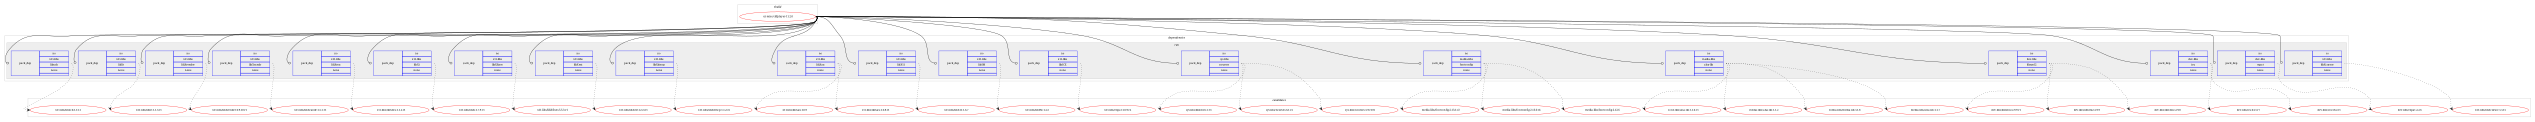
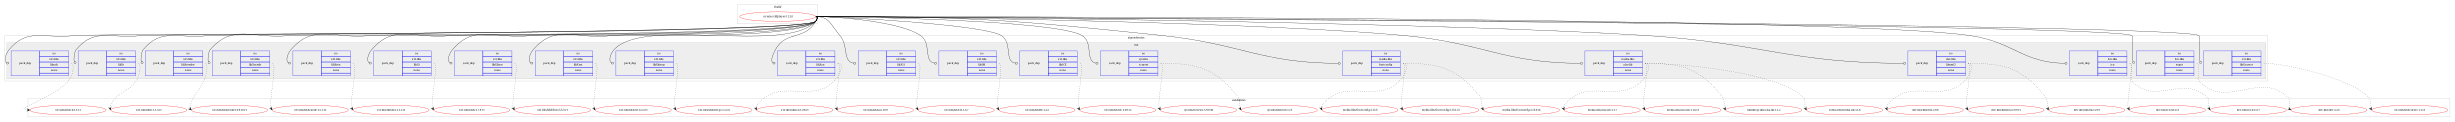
  digraph {
    compound=true
    concentrate=true
    fontname="Noto Serif"
    fontsize=10
    newrank=true
    rankdir=TB
    ranksep=1.5
    node [color=red fontname="Noto Serif" fontsize=10]
    edge [arrowhead=vee fontname="Noto Serif" headport=w style=dotted tailport=e weight=100]
    n1 [label="sci-misc/cdfplayer-11.2.0" width=4]
    n2 [color=blue label=<<TABLE BORDER="0" CELLBORDER="1" CELLSPACING="0" CELLPADDING="4" WIDTH="220"><TR><TD ROWSPAN="6" CELLPADDING="30">pack_dep</TD></TR><TR><TD WIDTH="110">no</TD></TR><TR><TD>x11-libs</TD></TR><TR><TD>libXcursor</TD></TR><TR><TD>none</TD></TR><TR><TD></TD></TR></TABLE>> shape=none]
    n3 [color=blue label=<<TABLE BORDER="0" CELLBORDER="1" CELLSPACING="0" CELLPADDING="4" WIDTH="220"><TR><TD ROWSPAN="6" CELLPADDING="30">pack_dep</TD></TR><TR><TD WIDTH="110">no</TD></TR><TR><TD>dev-libs</TD></TR><TR><TD>expat</TD></TR><TR><TD>none</TD></TR><TR><TD></TD></TR></TABLE>> shape=none]
    n4 [color=blue label=<<TABLE BORDER="0" CELLBORDER="1" CELLSPACING="0" CELLPADDING="4" WIDTH="220"><TR><TD ROWSPAN="6" CELLPADDING="30">pack_dep</TD></TR><TR><TD WIDTH="110">no</TD></TR><TR><TD>dev-libs</TD></TR><TR><TD>icu</TD></TR><TR><TD>none</TD></TR><TR><TD></TD></TR></TABLE>> shape=none]
    n5 [color=blue label=<<TABLE BORDER="0" CELLBORDER="1" CELLSPACING="0" CELLPADDING="4" WIDTH="220"><TR><TD ROWSPAN="6" CELLPADDING="30">pack_dep</TD></TR><TR><TD WIDTH="110">no</TD></TR><TR><TD>dev-libs</TD></TR><TR><TD>libxml2</TD></TR><TR><TD>none</TD></TR><TR><TD></TD></TR></TABLE>> shape=none]
    n6 [color=blue label=<<TABLE BORDER="0" CELLBORDER="1" CELLSPACING="0" CELLPADDING="4" WIDTH="220"><TR><TD ROWSPAN="6" CELLPADDING="30">pack_dep</TD></TR><TR><TD WIDTH="110">no</TD></TR><TR><TD>media-libs</TD></TR><TR><TD>alsa-lib</TD></TR><TR><TD>none</TD></TR><TR><TD></TD></TR></TABLE>> shape=none]
    n7 [color=blue label=<<TABLE BORDER="0" CELLBORDER="1" CELLSPACING="0" CELLPADDING="4" WIDTH="220"><TR><TD ROWSPAN="6" CELLPADDING="30">pack_dep</TD></TR><TR><TD WIDTH="110">no</TD></TR><TR><TD>media-libs</TD></TR><TR><TD>fontconfig</TD></TR><TR><TD>none</TD></TR><TR><TD></TD></TR></TABLE>> shape=none]
    n8 [color=blue label=<<TABLE BORDER="0" CELLBORDER="1" CELLSPACING="0" CELLPADDING="4" WIDTH="220"><TR><TD ROWSPAN="6" CELLPADDING="30">pack_dep</TD></TR><TR><TD WIDTH="110">no</TD></TR><TR><TD>sys-libs</TD></TR><TR><TD>ncurses</TD></TR><TR><TD>none</TD></TR><TR><TD></TD></TR></TABLE>> shape=none]
    n9 [color=blue label=<<TABLE BORDER="0" CELLBORDER="1" CELLSPACING="0" CELLPADDING="4" WIDTH="220"><TR><TD ROWSPAN="6" CELLPADDING="30">pack_dep</TD></TR><TR><TD WIDTH="110">no</TD></TR><TR><TD>x11-libs</TD></TR><TR><TD>libICE</TD></TR><TR><TD>none</TD></TR><TR><TD></TD></TR></TABLE>> shape=none]
    n10 [color=blue label=<<TABLE BORDER="0" CELLBORDER="1" CELLSPACING="0" CELLPADDING="4" WIDTH="220"><TR><TD ROWSPAN="6" CELLPADDING="30">pack_dep</TD></TR><TR><TD WIDTH="110">no</TD></TR><TR><TD>x11-libs</TD></TR><TR><TD>libSM</TD></TR><TR><TD>none</TD></TR><TR><TD></TD></TR></TABLE>> shape=none]
    n11 [color=blue label=<<TABLE BORDER="0" CELLBORDER="1" CELLSPACING="0" CELLPADDING="4" WIDTH="220"><TR><TD ROWSPAN="6" CELLPADDING="30">pack_dep</TD></TR><TR><TD WIDTH="110">no</TD></TR><TR><TD>x11-libs</TD></TR><TR><TD>libX11</TD></TR><TR><TD>none</TD></TR><TR><TD></TD></TR></TABLE>> shape=none]
    n12 [color=blue label=<<TABLE BORDER="0" CELLBORDER="1" CELLSPACING="0" CELLPADDING="4" WIDTH="220"><TR><TD ROWSPAN="6" CELLPADDING="30">pack_dep</TD></TR><TR><TD WIDTH="110">no</TD></TR><TR><TD>x11-libs</TD></TR><TR><TD>libXau</TD></TR><TR><TD>none</TD></TR><TR><TD></TD></TR></TABLE>> shape=none]
    n13 [color=blue label=<<TABLE BORDER="0" CELLBORDER="1" CELLSPACING="0" CELLPADDING="4" WIDTH="220"><TR><TD ROWSPAN="6" CELLPADDING="30">pack_dep</TD></TR><TR><TD WIDTH="110">no</TD></TR><TR><TD>x11-libs</TD></TR><TR><TD>libXdmcp</TD></TR><TR><TD>none</TD></TR><TR><TD></TD></TR></TABLE>> shape=none]
    n14 [color=blue label=<<TABLE BORDER="0" CELLBORDER="1" CELLSPACING="0" CELLPADDING="4" WIDTH="220"><TR><TD ROWSPAN="6" CELLPADDING="30">pack_dep</TD></TR><TR><TD WIDTH="110">no</TD></TR><TR><TD>x11-libs</TD></TR><TR><TD>libXext</TD></TR><TR><TD>none</TD></TR><TR><TD></TD></TR></TABLE>> shape=none]
    n15 [color=blue label=<<TABLE BORDER="0" CELLBORDER="1" CELLSPACING="0" CELLPADDING="4" WIDTH="220"><TR><TD ROWSPAN="6" CELLPADDING="30">pack_dep</TD></TR><TR><TD WIDTH="110">no</TD></TR><TR><TD>x11-libs</TD></TR><TR><TD>libXfixes</TD></TR><TR><TD>none</TD></TR><TR><TD></TD></TR></TABLE>> shape=none]
    n16 [color=blue label=<<TABLE BORDER="0" CELLBORDER="1" CELLSPACING="0" CELLPADDING="4" WIDTH="220"><TR><TD ROWSPAN="6" CELLPADDING="30">pack_dep</TD></TR><TR><TD WIDTH="110">no</TD></TR><TR><TD>x11-libs</TD></TR><TR><TD>libXi</TD></TR><TR><TD>none</TD></TR><TR><TD></TD></TR></TABLE>> shape=none]
    n17 [color=blue label=<<TABLE BORDER="0" CELLBORDER="1" CELLSPACING="0" CELLPADDING="4" WIDTH="220"><TR><TD ROWSPAN="6" CELLPADDING="30">pack_dep</TD></TR><TR><TD WIDTH="110">no</TD></TR><TR><TD>x11-libs</TD></TR><TR><TD>libXmu</TD></TR><TR><TD>none</TD></TR><TR><TD></TD></TR></TABLE>> shape=none]
    n18 [color=blue label=<<TABLE BORDER="0" CELLBORDER="1" CELLSPACING="0" CELLPADDING="4" WIDTH="220"><TR><TD ROWSPAN="6" CELLPADDING="30">pack_dep</TD></TR><TR><TD WIDTH="110">no</TD></TR><TR><TD>x11-libs</TD></TR><TR><TD>libXrandr</TD></TR><TR><TD>none</TD></TR><TR><TD></TD></TR></TABLE>> shape=none]
    n19 [color=blue label=<<TABLE BORDER="0" CELLBORDER="1" CELLSPACING="0" CELLPADDING="4" WIDTH="220"><TR><TD ROWSPAN="6" CELLPADDING="30">pack_dep</TD></TR><TR><TD WIDTH="110">no</TD></TR><TR><TD>x11-libs</TD></TR><TR><TD>libXrender</TD></TR><TR><TD>none</TD></TR><TR><TD></TD></TR></TABLE>> shape=none]
    n20 [color=blue label=<<TABLE BORDER="0" CELLBORDER="1" CELLSPACING="0" CELLPADDING="4" WIDTH="220"><TR><TD ROWSPAN="6" CELLPADDING="30">pack_dep</TD></TR><TR><TD WIDTH="110">no</TD></TR><TR><TD>x11-libs</TD></TR><TR><TD>libXt</TD></TR><TR><TD>none</TD></TR><TR><TD></TD></TR></TABLE>> shape=none]
    n21 [color=blue label=<<TABLE BORDER="0" CELLBORDER="1" CELLSPACING="0" CELLPADDING="4" WIDTH="220"><TR><TD ROWSPAN="6" CELLPADDING="30">pack_dep</TD></TR><TR><TD WIDTH="110">no</TD></TR><TR><TD>x11-libs</TD></TR><TR><TD>libxcb</TD></TR><TR><TD>none</TD></TR><TR><TD></TD></TR></TABLE>> shape=none]
-   n22 [label="dev-libs/expat-2.2.6" width=4]
+   n22 [label="dev-libs/dev-2.2.6" width=4]
    n23 [label="dev-libs/icu-58.2-r1" width=4]
    n24 [label="dev-libs/icu-63.1-r7" width=4]
    n25 [label="dev-libs/libxml2-2.9.8" width=4]
    n26 [label="dev-libs/libxml2-2.9.9" width=4]
    n27 [label="dev-libs/libxml2-2.9.9-r1" width=4]
-   n28 [label="media-libs/alsa-lib-1.1.2" width=4]
-   n29 [label="none-libs/alsa-lib-1.1.6-r1" width=4]
+   n28 [label="libXdmcp-libs/alsa-lib-1.1.2" width=4]
+   n29 [label="media-libs/alsa-lib-1.1.6-r1" width=4]
    n30 [label="media-libs/alsa-lib-1.1.7" width=4]
    n31 [label="media-libs/media-lib-1.1.8" width=4]
    n32 [label="media-libs/fontconfig-2.12.6" width=4]
    n33 [label="media-libs/fontconfig-2.13.0-r4" width=4]
    n34 [label="media-libs/fontconfig-2.13.1-r2" width=4]
    n35 [label="sys-libs/ncurses-5.9-r101" width=4]
-   n36 [label="sys-libs/ncurses-6.1-r2" width=4]
    n37 [label="sys-libs/libxml-6.1-r3" width=4]
-   n38 [label="x11-libs/expat-1.0.9-r2" width=4]
+   n38 [label="x11-libs/libICE-1.0.9-r2" width=4]
    n39 [label="x11-libs/libSM-1.2.3" width=4]
    n40 [label="x11-libs/libX11-1.6.7" width=4]
    n41 [label="x11-libs/libXau-1.0.8-r1" width=4]
    n42 [label="x11-libs/libXau-1.0.9" width=4]
    n43 [label="x11-libs/libXcursor-1.1.15" width=4]
    n44 [label="x11-libs/libXdmcp-1.1.2-r2" width=4]
    n45 [label="x11-libs/libXext-4.3.3-r1" width=4]
    n46 [label="x11-libs/libXfixes-5.5.3-r1" width=4]
    n47 [label="x11-libs/libXi-1.7.9-r1" width=4]
    n48 [label="x11-libs/libXmu-1.1.2-r1" width=4]
    n49 [label="x11-libs/libXrandr-1.5.1-r1" width=4]
    n50 [label="x11-libs/libXrender-0.9.10-r1" width=4]
    n51 [label="x11-libs/libXt-1.1.5-r1" width=4]
    n52 [label="x11-libs/libxcb-1.13.1" width=4]
    subgraph cluster_1 {
      color=gray
      label=<<i>ebuild</i>>
      rank=same
      n1
    }
    subgraph cluster_2 {
      color=gray
      label=<<i>dependencies</i>>
      subgraph cluster_3 {
        color=gray
        fillcolor="#eeeeee"
        label=<<i>compile</i>>
        style=filled
      }
      subgraph cluster_4 {
        color=gray
        fillcolor="#eeeeee"
        label=<<i>compile and run</i>>
        style=filled
      }
      subgraph cluster_5 {
        color=gray
        fillcolor="#eeeeee"
        label=<<i>run</i>>
        style=filled
        subgraph sub_6 {
          color=gray
          fillcolor="#eeeeee"
          label=<<i>run</i>>
          style=filled
          n2
        }
        subgraph sub_7 {
          color=gray
          fillcolor="#eeeeee"
          label=<<i>run</i>>
          style=filled
          n3
        }
        subgraph sub_8 {
          color=gray
          fillcolor="#eeeeee"
          label=<<i>run</i>>
          style=filled
          n4
        }
        subgraph sub_9 {
          color=gray
          fillcolor="#eeeeee"
          label=<<i>run</i>>
          style=filled
          n5
        }
        subgraph sub_10 {
          color=gray
          fillcolor="#eeeeee"
          label=<<i>run</i>>
          style=filled
          n6
        }
        subgraph sub_11 {
          color=gray
          fillcolor="#eeeeee"
          label=<<i>run</i>>
          style=filled
          n7
        }
        subgraph sub_12 {
          color=gray
          fillcolor="#eeeeee"
          label=<<i>run</i>>
          style=filled
          n8
        }
        subgraph sub_13 {
          color=gray
          fillcolor="#eeeeee"
          label=<<i>run</i>>
          style=filled
          n9
        }
        subgraph sub_14 {
          color=gray
          fillcolor="#eeeeee"
          label=<<i>run</i>>
          style=filled
          n10
        }
        subgraph sub_15 {
          color=gray
          fillcolor="#eeeeee"
          label=<<i>run</i>>
          style=filled
          n11
        }
        subgraph sub_16 {
          color=gray
          fillcolor="#eeeeee"
          label=<<i>run</i>>
          style=filled
          n12
        }
        subgraph sub_17 {
          color=gray
          fillcolor="#eeeeee"
          label=<<i>run</i>>
          style=filled
          n13
        }
        subgraph sub_18 {
          color=gray
          fillcolor="#eeeeee"
          label=<<i>run</i>>
          style=filled
          n14
        }
        subgraph sub_19 {
          color=gray
          fillcolor="#eeeeee"
          label=<<i>run</i>>
          style=filled
          n15
        }
        subgraph sub_20 {
          color=gray
          fillcolor="#eeeeee"
          label=<<i>run</i>>
          style=filled
          n16
        }
        subgraph sub_21 {
          color=gray
          fillcolor="#eeeeee"
          label=<<i>run</i>>
          style=filled
          n17
        }
        subgraph sub_22 {
          color=gray
          fillcolor="#eeeeee"
          label=<<i>run</i>>
          style=filled
          n18
        }
        subgraph sub_23 {
          color=gray
          fillcolor="#eeeeee"
          label=<<i>run</i>>
          style=filled
          n19
        }
        subgraph sub_24 {
          color=gray
          fillcolor="#eeeeee"
          label=<<i>run</i>>
          style=filled
          n20
        }
        subgraph sub_25 {
          color=gray
          fillcolor="#eeeeee"
          label=<<i>run</i>>
          style=filled
          n21
        }
      }
    }
    subgraph cluster_26 {
      color=gray
      label=<<i>candidates</i>>
      rank=same
      subgraph sub_27 {
        color=black
        label=<<i>candidates</i>>
        nodesep=1
        rank=same
        n22
      }
      subgraph sub_28 {
        color=black
        label=<<i>candidates</i>>
        nodesep=1
        rank=same
        n23
        n24
      }
      subgraph sub_29 {
        color=black
        label=<<i>candidates</i>>
        nodesep=1
        rank=same
        n25
        n26
        n27
      }
      subgraph sub_30 {
        color=black
        label=<<i>candidates</i>>
        nodesep=1
        rank=same
        n28
        n29
        n30
        n31
      }
      subgraph sub_31 {
        color=black
        label=<<i>candidates</i>>
        nodesep=1
        rank=same
        n32
        n33
        n34
      }
      subgraph sub_32 {
        color=black
        label=<<i>candidates</i>>
        nodesep=1
        rank=same
        n35
-       n36
        n37
      }
      subgraph sub_33 {
        color=black
        label=<<i>candidates</i>>
        nodesep=1
        rank=same
        n38
      }
      subgraph sub_34 {
        color=black
        label=<<i>candidates</i>>
        nodesep=1
        rank=same
        n39
      }
      subgraph sub_35 {
        color=black
        label=<<i>candidates</i>>
        nodesep=1
        rank=same
        n40
      }
      subgraph sub_36 {
        color=black
        label=<<i>candidates</i>>
        nodesep=1
        rank=same
        n41
        n42
      }
      subgraph sub_37 {
        color=black
        label=<<i>candidates</i>>
        nodesep=1
        rank=same
        n43
      }
      subgraph sub_38 {
        color=black
        label=<<i>candidates</i>>
        nodesep=1
        rank=same
        n44
      }
      subgraph sub_39 {
        color=black
        label=<<i>candidates</i>>
        nodesep=1
        rank=same
        n45
      }
      subgraph sub_40 {
        color=black
        label=<<i>candidates</i>>
        nodesep=1
        rank=same
        n46
      }
      subgraph sub_41 {
        color=black
        label=<<i>candidates</i>>
        nodesep=1
        rank=same
        n47
      }
      subgraph sub_42 {
        color=black
        label=<<i>candidates</i>>
        nodesep=1
        rank=same
        n48
      }
      subgraph sub_43 {
        color=black
        label=<<i>candidates</i>>
        nodesep=1
        rank=same
        n49
      }
      subgraph sub_44 {
        color=black
        label=<<i>candidates</i>>
        nodesep=1
        rank=same
        n50
      }
      subgraph sub_45 {
        color=black
        label=<<i>candidates</i>>
        nodesep=1
        rank=same
        n51
      }
      subgraph sub_46 {
        color=black
        label=<<i>candidates</i>>
        nodesep=1
        rank=same
        n52
      }
    }
    n1 -> n2 [arrowhead=odot style=solid weight=20]
    n1 -> n3 [arrowhead=odot style=solid weight=20]
    n1 -> n4 [arrowhead=odot style=solid weight=20]
    n1 -> n5 [arrowhead=odot style=solid weight=20]
    n1 -> n6 [arrowhead=odot style=solid weight=20]
    n1 -> n7 [arrowhead=odot style=solid weight=20]
    n1 -> n8 [arrowhead=odot style=solid weight=20]
    n1 -> n9 [arrowhead=odot style=solid weight=20]
    n1 -> n10 [arrowhead=odot style=solid weight=20]
    n1 -> n11 [arrowhead=odot style=solid weight=20]
    n1 -> n12 [arrowhead=odot style=solid weight=20]
    n1 -> n13 [arrowhead=odot style=solid weight=20]
    n1 -> n14 [arrowhead=odot style=solid weight=20]
    n1 -> n15 [arrowhead=odot style=solid weight=20]
    n1 -> n16 [arrowhead=odot style=solid weight=20]
    n1 -> n17 [arrowhead=odot style=solid weight=20]
    n1 -> n18 [arrowhead=odot style=solid weight=20]
    n1 -> n19 [arrowhead=odot style=solid weight=20]
    n1 -> n20 [arrowhead=odot style=solid weight=20]
    n1 -> n21 [arrowhead=odot style=solid weight=20]
    n2 -> n43
    n3 -> n22
    n4 -> n23
    n4 -> n24
    n5 -> n25
    n5 -> n26
    n5 -> n27
    n6 -> n28
    n6 -> n29
    n6 -> n30
    n6 -> n31
    n7 -> n32
    n7 -> n33
    n7 -> n34
    n8 -> n35
-   n8 -> n36
    n8 -> n37
    n9 -> n38
    n10 -> n39
    n11 -> n40
    n12 -> n41
    n12 -> n42
    n13 -> n44
    n14 -> n45
    n15 -> n46
    n16 -> n47
    n17 -> n48
    n18 -> n49
    n19 -> n50
    n20 -> n51
    n21 -> n52
  }
